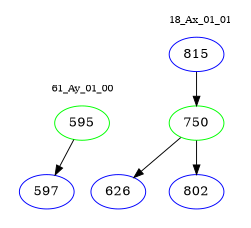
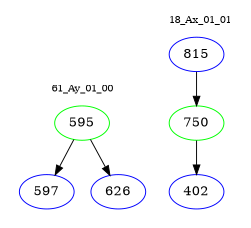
  digraph {
    node [color=blue]
    edge [color=black]
    n1 [color=green label=750]
-   n2 [label=802]
+   n2 [label=402]
    n3 [label=815]
    n4 [color=green label=595]
    n5 [label=597]
    n6 [label=626]
    subgraph cluster_1 {
      color=white
      fontsize=10
      label="18_Ax_01_01"
      n1
      n2
      n3
    }
    subgraph cluster_2 {
      color=white
      fontsize=10
      label="61_Ay_01_00"
      n4
      n5
      n6
    }
    n1 -> n2
    n3 -> n1
    n4 -> n5
-   n1 -> n6
+   n4 -> n6
  }
